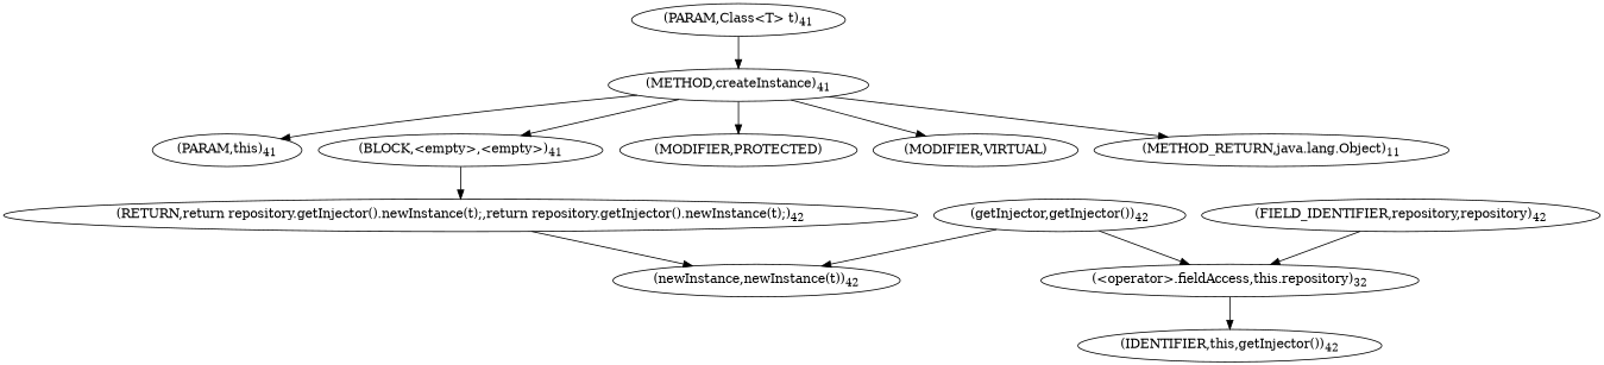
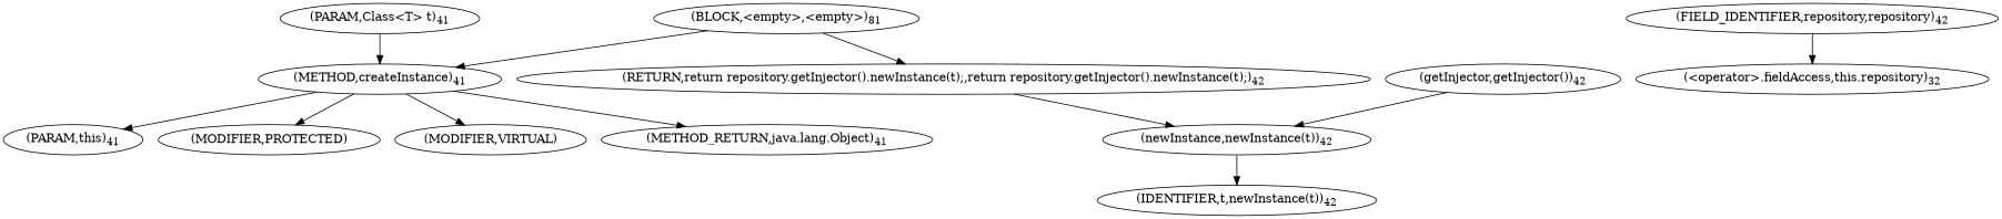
  digraph {
    n1 [label=<(METHOD,createInstance)<SUB>41</SUB>>]
    n2 [label=<(PARAM,this)<SUB>41</SUB>>]
-   n3 [label=<(BLOCK,&lt;empty&gt;,&lt;empty&gt;)<SUB>41</SUB>>]
+   n3 [label=<(BLOCK,&lt;empty&gt;,&lt;empty&gt;)<SUB>81</SUB>>]
    n4 [label=<(MODIFIER,PROTECTED)>]
    n5 [label=<(MODIFIER,VIRTUAL)>]
-   n6 [label=<(METHOD_RETURN,java.lang.Object)<SUB>11</SUB>>]
+   n6 [label=<(METHOD_RETURN,java.lang.Object)<SUB>41</SUB>>]
    n7 [label=<(PARAM,Class&lt;T&gt; t)<SUB>41</SUB>>]
    n8 [label=<(RETURN,return repository.getInjector().newInstance(t);,return repository.getInjector().newInstance(t);)<SUB>42</SUB>>]
    n9 [label=<(newInstance,newInstance(t))<SUB>42</SUB>>]
+   n10 [label=<(IDENTIFIER,t,newInstance(t))<SUB>42</SUB>>]
    n11 [label=<(getInjector,getInjector())<SUB>42</SUB>>]
    n12 [label=<(&lt;operator&gt;.fieldAccess,this.repository)<SUB>32</SUB>>]
-   n13 [label=<(IDENTIFIER,this,getInjector())<SUB>42</SUB>>]
    n14 [label=<(FIELD_IDENTIFIER,repository,repository)<SUB>42</SUB>>]
    n1 -> n2
-   n1 -> n3
+   n3 -> n1
    n1 -> n4
    n1 -> n5
    n1 -> n6
    n3 -> n8
    n7 -> n1
    n8 -> n9
+   n9 -> n10
    n11 -> n9
-   n11 -> n12
-   n12 -> n13
    n14 -> n12
  }
